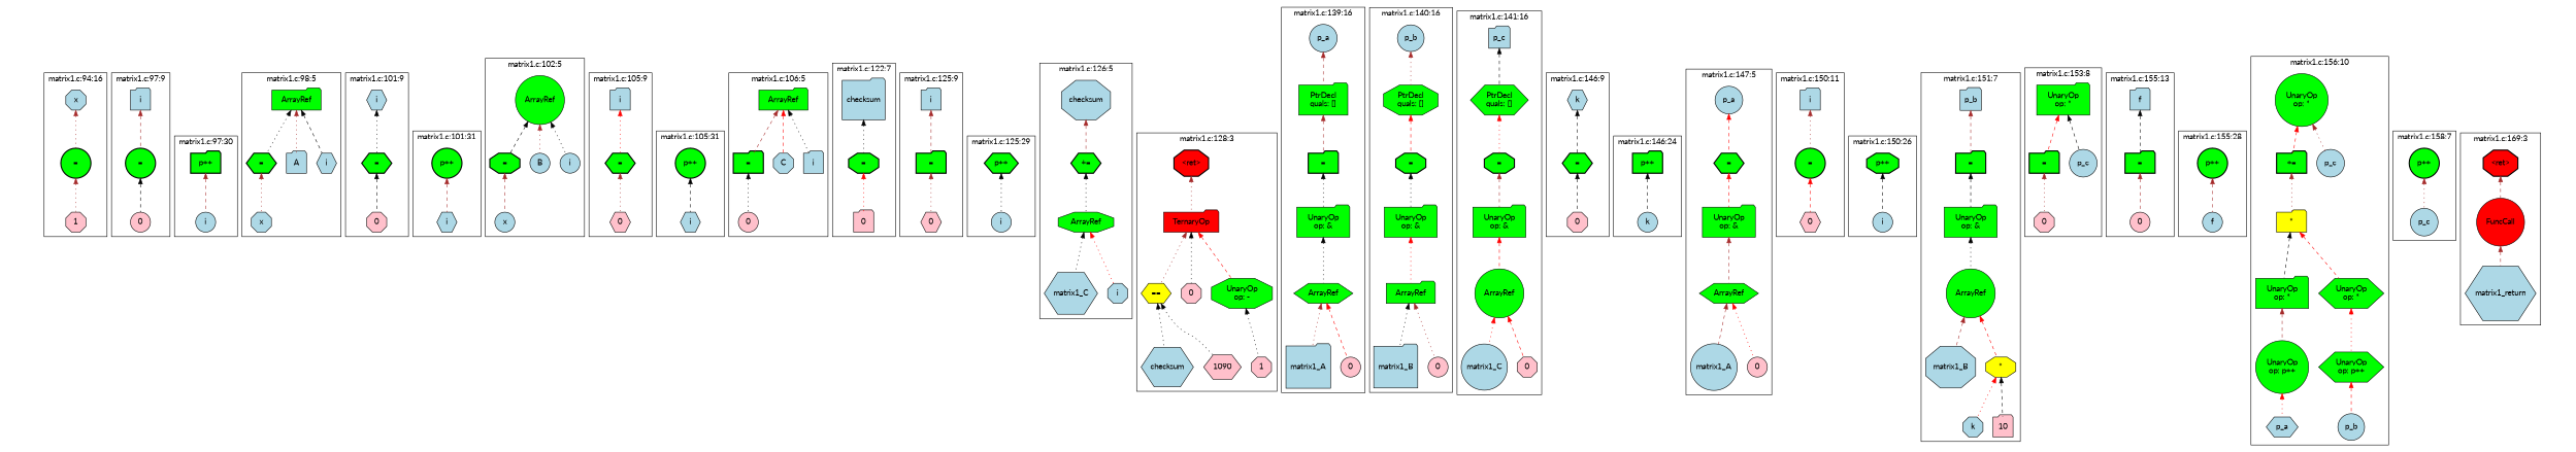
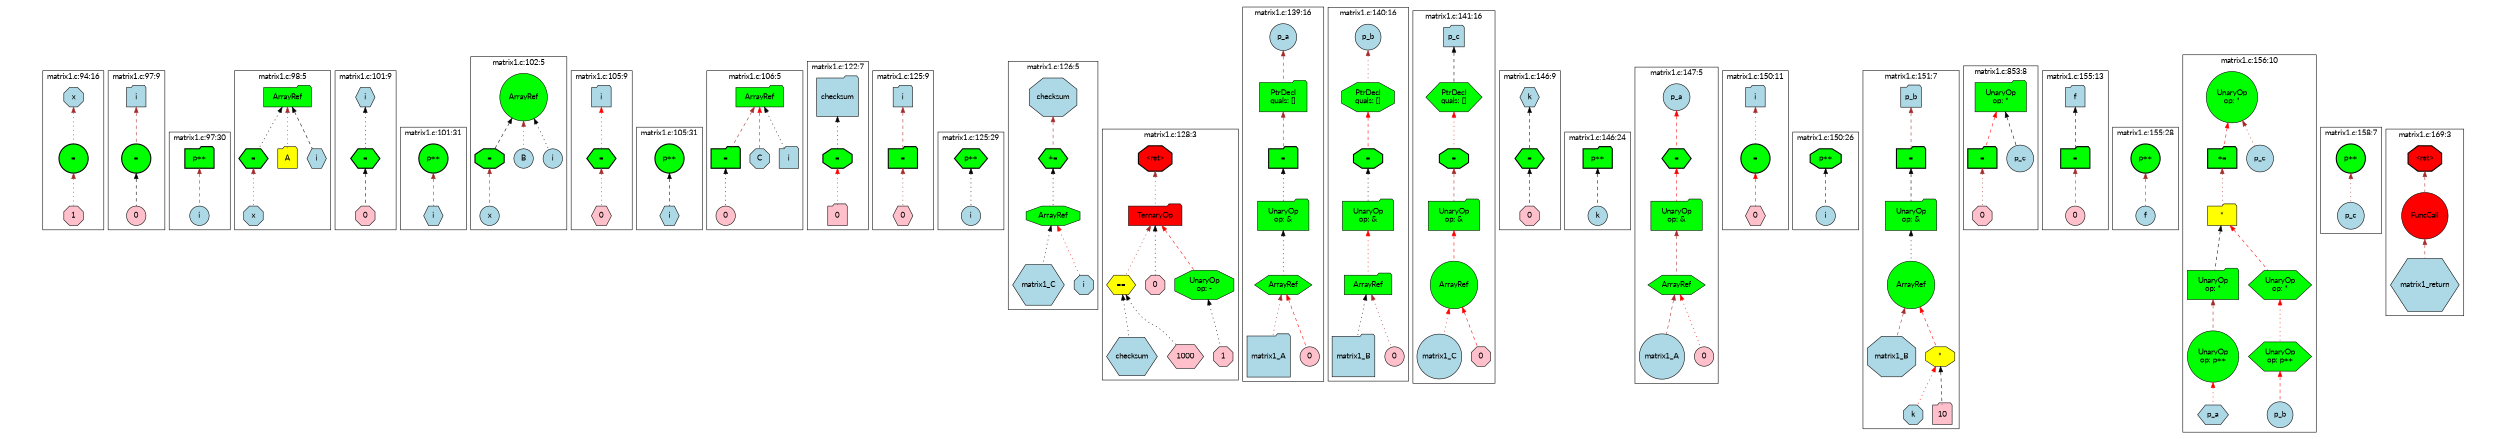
  strict graph {
    fontname=Lato
    newrank=true
    node [fontname=Lato style=filled fillcolor=green shape=circle]
    edge [fontname=Lato style=dashed color=brown dir=back]
    rank2 [height=0.5 style=invis width=0.013889 fillcolor="" shape=""]
    n2 [height=0.5 label="=" style="filled,bold" width=0.75]
    n3 [height=0.5 label="=" style="filled,bold" width=0.75]
    n4 [height=0.5 label="p++" shape=folder style="filled,bold" width=0.75]
    n5 [height=0.5 label="=" shape=hexagon style="filled,bold" width=0.75]
    n6 [height=0.5 label="=" shape=hexagon style="filled,bold" width=0.75]
    n7 [height=0.5 label="p++" style="filled,bold" width=0.75]
    n8 [height=0.5 label="=" shape=octagon style="filled,bold" width=0.75]
    n9 [height=0.5 label="=" shape=hexagon style="filled,bold" width=0.75]
    n10 [height=0.5 label="p++" style="filled,bold" width=0.75]
    n11 [height=0.5 label="=" shape=folder style="filled,bold" width=0.75]
    n12 [height=0.5 label="=" shape=octagon style="filled,bold" width=0.75]
    n13 [height=0.5 label="=" shape=folder style="filled,bold" width=0.75]
    n14 [height=0.5 label="p++" shape=hexagon style="filled,bold" width=0.75]
    n15 [height=0.5 label="+=" shape=hexagon style="filled,bold" width=0.75]
    n16 [fillcolor=red height=0.65278 label="\<ret\>" shape=octagon style="filled,bold" width=0.65278]
    n17 [height=0.5 label="=" shape=folder style="filled,bold" width=0.75]
    n18 [height=0.5 label="=" shape=octagon style="filled,bold" width=0.75]
    n19 [height=0.5 label="=" shape=octagon style="filled,bold" width=0.75]
    n20 [height=0.5 label="=" shape=hexagon style="filled,bold" width=0.75]
    n21 [height=0.5 label="p++" shape=folder style="filled,bold" width=0.75]
    n22 [height=0.5 label="=" shape=hexagon style="filled,bold" width=0.75]
    n23 [height=0.5 label="=" style="filled,bold" width=0.75]
    n24 [height=0.5 label="p++" shape=octagon style="filled,bold" width=0.75]
    n25 [height=0.5 label="=" shape=folder style="filled,bold" width=0.75]
    n26 [height=0.5 label="=" shape=folder style="filled,bold" width=0.75]
    n27 [height=0.5 label="=" shape=folder style="filled,bold" width=0.75]
    n28 [height=0.5 label="p++" style="filled,bold" width=0.75]
    n29 [height=0.5 label="+=" shape=folder style="filled,bold" width=0.75]
    n30 [height=0.5 label="p++" style="filled,bold" width=0.75]
    n31 [fillcolor=red height=0.65278 label="\<ret\>" shape=octagon style="filled,bold" width=0.65278]
    end [height=0.5 style=invis width=0.013889 fillcolor="" shape=""]
    n33 [height=0.74639 label="UnaryOp\nop: &" shape=folder width=1.316]
    n34 [height=0.5 label=ArrayRef width=1.2277]
    n35 [fillcolor=lightblue height=1.0417 label=matrix1_C width=1.0417]
    n36 [fillcolor=pink height=0.5 label=0 shape=octagon width=0.5]
    n37 [height=0.74639 label="PtrDecl\nquals: []" shape=hexagon width=1.2178]
    n38 [fillcolor=lightblue height=0.5 label=p_c shape=folder width=0.5]
    n39 [height=0.74639 label="UnaryOp\nop: &" shape=folder width=1.316]
    n40 [height=0.5 label=ArrayRef shape=folder width=1.2277]
    n41 [fillcolor=lightblue height=1.0417 label=matrix1_B shape=folder width=1.0417]
    n42 [fillcolor=pink height=0.5 label=0 width=0.5]
    n43 [height=0.74639 label="PtrDecl\nquals: []" shape=octagon width=1.2178]
    n44 [fillcolor=lightblue height=0.51389 label=p_b width=0.51389]
    n45 [fillcolor=pink height=0.5 label=0 width=0.5]
    n46 [fillcolor=lightblue height=0.5 label=i shape=folder width=0.5]
    n47 [fillcolor=pink height=0.5 label=0 shape=octagon width=0.5]
    n48 [fillcolor=lightblue height=0.5 label=i shape=hexagon width=0.5]
    n49 [height=0.74639 label="UnaryOp\nop: &" shape=folder width=1.316]
    n50 [height=0.5 label=ArrayRef shape=hexagon width=1.2277]
    n51 [fillcolor=lightblue height=1.0556 label=matrix1_A shape=folder width=1.0556]
    n52 [fillcolor=pink height=0.5 label=0 width=0.5]
    n53 [height=0.74639 label="PtrDecl\nquals: []" shape=folder width=1.2178]
    n54 [fillcolor=lightblue height=0.5 label=p_a width=0.5]
    n55 [fillcolor=red height=0.5 label=FuncCall width=1.1916]
    n56 [fillcolor=lightblue height=1.3611 label=matrix1_return shape=hexagon width=1.3611]
    n57 [fillcolor=lightblue height=0.5 label=p_c width=0.5]
    n58 [fillcolor=red height=0.5 label=TernaryOp shape=folder width=1.3721]
    n59 [fillcolor=yellow height=0.5 label="==" shape=hexagon width=0.75]
    n60 [fillcolor=pink height=0.5 label=0 shape=octagon width=0.5]
    n61 [height=0.74639 label="UnaryOp\nop: -" shape=octagon width=1.316]
    n62 [fillcolor=lightblue height=0.98611 label=checksum shape=hexagon width=0.98611]
-   n63 [fillcolor=pink height=0.61111 label=1090 shape=hexagon width=0.61111]
+   n63 [fillcolor=pink height=0.61111 label=1000 shape=hexagon width=0.61111]
    n64 [fillcolor=pink height=0.5 label=1 shape=octagon width=0.5]
    n65 [fillcolor=pink height=0.5 label=1 shape=octagon width=0.5]
    n66 [fillcolor=lightblue height=0.5 label=x shape=octagon width=0.5]
    n67 [fillcolor=lightblue height=0.5 label=x width=0.5]
    n68 [height=0.5 label=ArrayRef width=1.2277]
    n69 [fillcolor=lightblue height=0.5 label=B width=0.5]
    n70 [fillcolor=lightblue height=0.5 label=i width=0.5]
    n71 [fillcolor=yellow height=0.5 label="*" shape=folder width=0.75]
    n72 [height=0.74639 label="UnaryOp\nop: *" shape=folder width=1.316]
    n73 [height=0.74639 label="UnaryOp\nop: *" shape=hexagon width=1.316]
    n74 [height=0.74639 label="UnaryOp\nop: p++" width=1.316]
    n75 [height=0.74639 label="UnaryOp\nop: p++" shape=hexagon width=1.316]
    n76 [fillcolor=lightblue height=0.5 label=p_a shape=hexagon width=0.5]
    n77 [fillcolor=lightblue height=0.51389 label=p_b width=0.51389]
    n78 [height=0.74639 label="UnaryOp\nop: *" width=1.316]
    n79 [fillcolor=lightblue height=0.5 label=p_c width=0.5]
    n80 [fillcolor=pink height=0.5 label=0 shape=hexagon width=0.5]
    n81 [fillcolor=lightblue height=0.5 label=i shape=folder width=0.5]
    n82 [fillcolor=lightblue height=0.5 label=x shape=octagon width=0.5]
    n83 [height=0.5 label=ArrayRef shape=folder width=1.2277]
-   n84 [fillcolor=lightblue height=0.5 label=A shape=folder width=0.5]
+   n84 [fillcolor=yellow height=0.5 label=A shape=folder width=0.5]
    n85 [fillcolor=lightblue height=0.5 label=i shape=hexagon width=0.5]
    n86 [fillcolor=lightblue height=0.5 label=f width=0.5]
    n87 [height=0.5 label=ArrayRef shape=octagon width=1.2277]
    n88 [fillcolor=lightblue height=1.0417 label=matrix1_C shape=hexagon width=1.0417]
    n89 [fillcolor=lightblue height=0.5 label=i shape=octagon width=0.5]
    n90 [fillcolor=lightblue height=0.98611 label=checksum shape=octagon width=0.98611]
    n91 [fillcolor=lightblue height=0.5 label=i width=0.5]
    n92 [fillcolor=pink height=0.5 label=0 width=0.5]
    n93 [fillcolor=lightblue height=0.5 label=f shape=folder width=0.5]
    n94 [fillcolor=pink height=0.5 label=0 shape=octagon width=0.5]
    n95 [height=0.74639 label="UnaryOp\nop: *" shape=folder width=1.316]
    n96 [fillcolor=lightblue height=0.5 label=p_c width=0.5]
    n97 [fillcolor=lightblue height=0.5 label=i shape=hexagon width=0.5]
    n98 [fillcolor=pink height=0.5 label=0 shape=hexagon width=0.5]
    n99 [fillcolor=lightblue height=0.5 label=i shape=folder width=0.5]
    n100 [height=0.74639 label="UnaryOp\nop: &" shape=folder width=1.316]
    n101 [height=0.5 label=ArrayRef width=1.2277]
    n102 [fillcolor=lightblue height=1.0417 label=matrix1_B shape=octagon width=1.0417]
    n103 [fillcolor=yellow height=0.5 label="*" shape=octagon width=0.75]
    n104 [fillcolor=lightblue height=0.5 label=k shape=octagon width=0.5]
    n105 [fillcolor=pink height=0.5 label=10 shape=folder width=0.5]
    n106 [fillcolor=lightblue height=0.51389 label=p_b shape=folder width=0.51389]
    n107 [fillcolor=pink height=0.5 label=0 shape=folder width=0.5]
    n108 [fillcolor=lightblue height=0.98611 label=checksum shape=folder width=0.98611]
    n109 [fillcolor=lightblue height=0.5 label=i width=0.5]
    n110 [fillcolor=pink height=0.5 label=0 shape=hexagon width=0.5]
    n111 [fillcolor=lightblue height=0.5 label=i shape=folder width=0.5]
    n112 [height=0.74639 label="UnaryOp\nop: &" shape=folder width=1.316]
    n113 [height=0.5 label=ArrayRef shape=hexagon width=1.2277]
    n114 [fillcolor=lightblue height=1.0556 label=matrix1_A width=1.0556]
    n115 [fillcolor=pink height=0.5 label=0 width=0.5]
    n116 [fillcolor=lightblue height=0.5 label=p_a width=0.5]
    n117 [fillcolor=lightblue height=0.5 label=i width=0.5]
    n118 [fillcolor=lightblue height=0.5 label=k width=0.5]
    n119 [fillcolor=pink height=0.5 label=0 shape=octagon width=0.5]
    n120 [fillcolor=lightblue height=0.5 label=k shape=hexagon width=0.5]
    n121 [fillcolor=pink height=0.5 label=0 width=0.5]
    n122 [height=0.5 label=ArrayRef shape=folder width=1.2277]
    n123 [fillcolor=lightblue height=0.5 label=C shape=octagon width=0.5]
    n124 [fillcolor=lightblue height=0.5 label=i shape=folder width=0.5]
    n125 [fillcolor=lightblue height=0.5 label=i shape=hexagon width=0.5]
    rank1 [height=0.5 style=invis width=0.013889 fillcolor="" shape=""]
    subgraph sub_1 {
      rank=same
      rankdir=LR
      rank2
      n2
      n3
      n4
      n5
      n6
      n7
      n8
      n9
      n10
      n11
      n12
      n13
      n14
      n15
      n16
      n17
      n18
      n19
      n20
      n21
      n22
      n23
      n24
      n25
      n26
      n27
      n28
      n29
      n30
      n31
      end
    }
    subgraph cluster_2 {
      label="matrix1.c:141:16"
      n19
      n33
      n34
      n35
      n36
      n37
      n38
    }
    subgraph cluster_3 {
      label="matrix1.c:140:16"
      n18
      n39
      n40
      n41
      n42
      n43
      n44
    }
    subgraph cluster_4 {
      label="matrix1.c:97:9"
      n3
      n45
      n46
    }
    subgraph cluster_5 {
      label="matrix1.c:101:9"
      n6
      n47
      n48
    }
    subgraph cluster_6 {
      label="matrix1.c:139:16"
      n17
      n49
      n50
      n51
      n52
      n53
      n54
    }
    subgraph cluster_7 {
      label="matrix1.c:169:3"
      n31
      n55
      n56
    }
    subgraph cluster_8 {
      label="matrix1.c:158:7"
      n30
      n57
    }
    subgraph cluster_9 {
      label="matrix1.c:128:3"
      n16
      n58
      n59
      n60
      n61
      n62
      n63
      n64
    }
    subgraph cluster_10 {
      label="matrix1.c:94:16"
      n2
      n65
      n66
    }
    subgraph cluster_11 {
      label="matrix1.c:102:5"
      n8
      n67
      n68
      n69
      n70
    }
    subgraph cluster_12 {
      label="matrix1.c:156:10"
      n29
      n71
      n72
      n73
      n74
      n75
      n76
      n77
      n78
      n79
    }
    subgraph cluster_13 {
      label="matrix1.c:105:9"
      n9
      n80
      n81
    }
    subgraph cluster_14 {
      label="matrix1.c:98:5"
      n5
      n82
      n83
      n84
      n85
    }
    subgraph cluster_15 {
      label="matrix1.c:155:28"
      n28
      n86
    }
    subgraph cluster_16 {
      label="matrix1.c:126:5"
      n15
      n87
      n88
      n89
      n90
    }
    subgraph cluster_17 {
      label="matrix1.c:125:29"
      n14
      n91
    }
    subgraph cluster_18 {
      label="matrix1.c:155:13"
      n27
      n92
      n93
    }
    subgraph cluster_19 {
-     label="matrix1.c:153:8"
+     label="matrix1.c:853:8"
      n26
      n94
      n95
      n96
    }
    subgraph cluster_20 {
      label="matrix1.c:101:31"
      n7
      n97
    }
    subgraph cluster_21 {
      label="matrix1.c:125:9"
      n13
      n98
      n99
    }
    subgraph cluster_22 {
      label="matrix1.c:151:7"
      n25
      n100
      n101
      n102
      n103
      n104
      n105
      n106
    }
    subgraph cluster_23 {
      label="matrix1.c:122:7"
      n12
      n107
      n108
    }
    subgraph cluster_24 {
      label="matrix1.c:150:26"
      n24
      n109
    }
    subgraph cluster_25 {
      label="matrix1.c:150:11"
      n23
      n110
      n111
    }
    subgraph cluster_26 {
      label="matrix1.c:147:5"
      n22
      n112
      n113
      n114
      n115
      n116
    }
    subgraph cluster_27 {
      label="matrix1.c:97:30"
      n4
      n117
    }
    subgraph cluster_28 {
      label="matrix1.c:146:24"
      n21
      n118
    }
    subgraph cluster_29 {
      label="matrix1.c:146:9"
      n20
      n119
      n120
    }
    subgraph cluster_30 {
      label="matrix1.c:106:5"
      n11
      n121
      n122
      n123
      n124
    }
    subgraph cluster_31 {
      label="matrix1.c:105:31"
      n10
      n125
    }
    rank2 -- n2 [style=invis color="" dir=""]
    n2 -- n3 [style=invis color="" dir=""]
    n2 -- n65 [style=dotted]
    n3 -- n4 [style=invis color="" dir=""]
    n3 -- n45 [color=black]
    n4 -- n5 [style=invis color="" dir=""]
    n4 -- n117
    n5 -- n6 [style=invis color="" dir=""]
    n5 -- n82 [style=dotted]
    n6 -- n7 [style=invis color="" dir=""]
    n6 -- n47 [color=black]
    n7 -- n8 [style=invis color="" dir=""]
    n7 -- n97
    n8 -- n9 [style=invis color="" dir=""]
    n8 -- n67
    n9 -- n10 [style=invis color="" dir=""]
    n9 -- n80 [style=dotted]
    n10 -- n11 [style=invis color="" dir=""]
    n10 -- n125 [color=black]
    n11 -- n12 [style=invis color="" dir=""]
    n11 -- n121 [color=black style=dotted]
    n12 -- n13 [style=invis color="" dir=""]
    n12 -- n107 [color=red style=dotted]
    n13 -- n14 [style=invis color="" dir=""]
    n13 -- n98 [style=dotted]
    n14 -- n15 [style=invis color="" dir=""]
    n14 -- n91 [color=black style=dotted]
    n15 -- n16 [style=invis color="" dir=""]
    n15 -- n87 [color=black style=dotted]
    n16 -- n17 [style=invis color="" dir=""]
    n16 -- n58 [style=dotted]
    n17 -- n18 [style=invis color="" dir=""]
    n17 -- n49 [color=black style=dotted]
    n18 -- n19 [style=invis color="" dir=""]
    n18 -- n39 [color=black style=dotted]
    n19 -- n20 [style=invis color="" dir=""]
    n19 -- n33
    n20 -- n21 [style=invis color="" dir=""]
    n20 -- n119 [color=black]
    n21 -- n22 [style=invis color="" dir=""]
    n21 -- n118 [color=black]
    n22 -- n23 [style=invis color="" dir=""]
    n22 -- n112 [color=red]
    n23 -- n24 [style=invis color="" dir=""]
    n23 -- n110 [color=red]
    n24 -- n25 [style=invis color="" dir=""]
    n24 -- n109 [color=black]
    n25 -- n26 [style=invis color="" dir=""]
    n25 -- n100 [color=black]
    n26 -- n27 [style=invis color="" dir=""]
    n26 -- n94 [style=dotted]
    n27 -- n28 [style=invis color="" dir=""]
    n27 -- n92
    n28 -- n29 [style=invis color="" dir=""]
    n28 -- n86
    n29 -- n30 [style=invis color="" dir=""]
    n29 -- n71 [style=dotted]
    n30 -- n31 [style=invis color="" dir=""]
    n30 -- n57 [style=dotted]
    n31 -- end [style=invis color="" dir=""]
    n31 -- n55
    n33 -- n34 [color=red]
    n34 -- n35 [color=red style=dotted]
    n34 -- n36 [color=red]
    n37 -- n19 [color=red style=dotted]
    n38 -- n37 [color=black]
    n39 -- n40 [color=red style=dotted]
    n40 -- n41 [color=black style=dotted]
    n40 -- n42 [style=dotted]
    n43 -- n18 [color=red]
    n44 -- n43 [style=dotted]
    n46 -- n3
    n48 -- n6 [color=black style=dotted]
    n49 -- n50 [color=black style=dotted]
    n50 -- n51 [style=dotted]
    n50 -- n52 [color=red]
    n53 -- n17
    n54 -- n53
    n55 -- n56
    n58 -- n59 [style=dotted]
    n58 -- n60 [color=black style=dotted]
    n58 -- n61 [color=red]
    n59 -- n62 [color=black style=dotted]
    n59 -- n63 [color=black style=dotted]
    n61 -- n64 [color=black style=dotted]
    n66 -- n2 [style=dotted]
    n68 -- n8 [color=black]
    n68 -- n69 [style=dotted]
    n68 -- n70 [color=black style=dotted]
    n71 -- n72 [color=black]
    n71 -- n73 [color=red]
    n72 -- n74
    n73 -- n75 [color=red style=dotted]
    n74 -- n76 [color=red style=dotted]
    n75 -- n77 [color=red]
    n78 -- n29 [color=red]
    n78 -- n79 [style=dotted]
    n81 -- n9 [color=red style=dotted]
    n83 -- n5 [color=black style=dotted]
    n83 -- n84 [style=dotted]
    n83 -- n85 [color=black]
    n87 -- n88 [color=black style=dotted]
    n87 -- n89 [color=red style=dotted]
    n90 -- n15
    n93 -- n27 [color=black]
    n95 -- n26 [color=red]
    n95 -- n96 [color=black]
    n99 -- n13
    n100 -- n101 [color=black style=dotted]
    n101 -- n102
    n101 -- n103 [color=red]
    n103 -- n104 [color=red style=dotted]
    n103 -- n105 [color=black]
    n106 -- n25
    n108 -- n12 [color=black style=dotted]
    n111 -- n23 [style=dotted]
    n112 -- n113
    n113 -- n114
    n113 -- n115 [color=red style=dotted]
    n116 -- n22 [color=red]
    n120 -- n20 [color=black]
    n122 -- n11
    n122 -- n123 [color=red]
    n122 -- n124 [color=black style=dotted]
    rank1 -- rank2 [style=invis color="" dir=""]
  }
